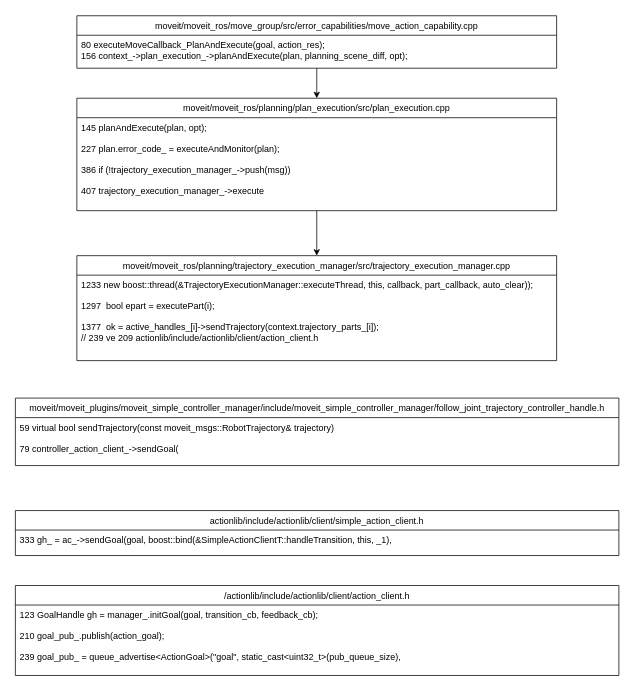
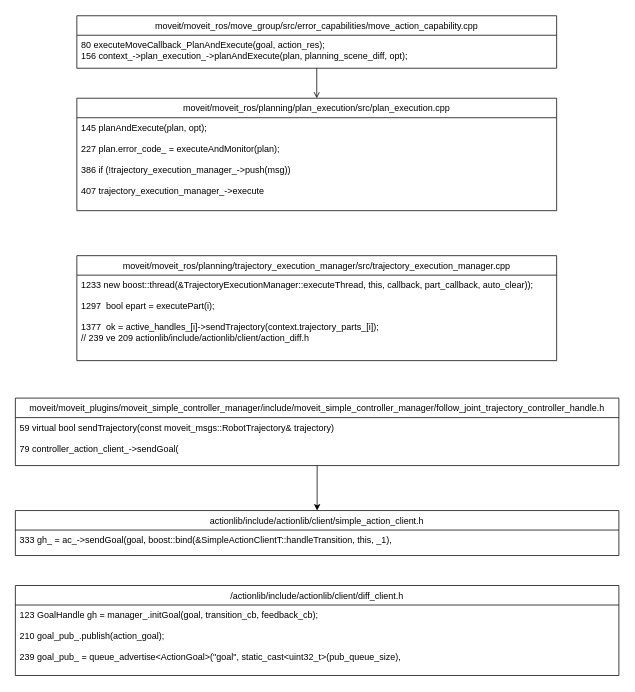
  <mxCell id="0" />
  <mxCell id="1" parent="0" />
  <mxCell id="2" value="moveit/moveit_ros/planning/trajectory_execution_manager/src/trajectory_execution_manager.cpp" style="swimlane;fontStyle=0;childLayout=stackLayout;horizontal=1;startSize=26;fillColor=none;horizontalStack=0;resizeParent=1;resizeParentMax=0;resizeLast=0;collapsible=1;marginBottom=0;" vertex="1" parent="1"><mxGeometry x="102" y="340" width="640" height="140" as="geometry" /></mxCell>
- <mxCell id="3" value="1233 new boost::thread(&amp;TrajectoryExecutionManager::executeThread, this, callback, part_callback, auto_clear));&#10;&#10;1297  bool epart = executePart(i);&#10;&#10;1377  ok = active_handles_[i]-&gt;sendTrajectory(context.trajectory_parts_[i]);&#10;// 239 ve 209 actionlib/include/actionlib/client/action_client.h&#10;" style="text;strokeColor=none;fillColor=none;align=left;verticalAlign=top;spacingLeft=4;spacingRight=4;overflow=hidden;rotatable=0;points=[[0,0.5],[1,0.5]];portConstraint=eastwest;" vertex="1" parent="2"><mxGeometry y="26" width="640" height="114" as="geometry" /></mxCell>
+ <mxCell id="3" value="1233 new boost::thread(&amp;TrajectoryExecutionManager::executeThread, this, callback, part_callback, auto_clear));&#10;&#10;1297  bool epart = executePart(i);&#10;&#10;1377  ok = active_handles_[i]-&gt;sendTrajectory(context.trajectory_parts_[i]);&#10;// 239 ve 209 actionlib/include/actionlib/client/action_diff.h&#10;" style="text;strokeColor=none;fillColor=none;align=left;verticalAlign=top;spacingLeft=4;spacingRight=4;overflow=hidden;rotatable=0;points=[[0,0.5],[1,0.5]];portConstraint=eastwest;" vertex="1" parent="2"><mxGeometry y="26" width="640" height="114" as="geometry" /></mxCell>
  <mxCell id="4" value="moveit/moveit_ros/move_group/src/error_capabilities/move_action_capability.cpp" style="swimlane;fontStyle=0;childLayout=stackLayout;horizontal=1;startSize=26;fillColor=none;horizontalStack=0;resizeParent=1;resizeParentMax=0;resizeLast=0;collapsible=1;marginBottom=0;" vertex="1" parent="1"><mxGeometry x="102" y="20" width="640" height="70" as="geometry" /></mxCell>
  <mxCell id="5" value="80 executeMoveCallback_PlanAndExecute(goal, action_res);&#10;156 context_-&gt;plan_execution_-&gt;planAndExecute(plan, planning_scene_diff, opt);&#10;&#10;" style="text;strokeColor=none;fillColor=none;align=left;verticalAlign=top;spacingLeft=4;spacingRight=4;overflow=hidden;rotatable=0;points=[[0,0.5],[1,0.5]];portConstraint=eastwest;" vertex="1" parent="4"><mxGeometry y="26" width="640" height="44" as="geometry" /></mxCell>
  <mxCell id="6" value="moveit/moveit_ros/planning/plan_execution/src/plan_execution.cpp" style="swimlane;fontStyle=0;childLayout=stackLayout;horizontal=1;startSize=26;fillColor=none;horizontalStack=0;resizeParent=1;resizeParentMax=0;resizeLast=0;collapsible=1;marginBottom=0;" vertex="1" parent="1"><mxGeometry x="102" y="130" width="640" height="150" as="geometry" /></mxCell>
  <mxCell id="7" value="145 planAndExecute(plan, opt);&#10;&#10;227 plan.error_code_ = executeAndMonitor(plan);&#10;&#10;386 if (!trajectory_execution_manager_-&gt;push(msg))&#10;&#10;407 trajectory_execution_manager_-&gt;execute&#10;&#10;" style="text;strokeColor=none;fillColor=none;align=left;verticalAlign=top;spacingLeft=4;spacingRight=4;overflow=hidden;rotatable=0;points=[[0,0.5],[1,0.5]];portConstraint=eastwest;" vertex="1" parent="6"><mxGeometry y="26" width="640" height="124" as="geometry" /></mxCell>
  <mxCell id="8" value="moveit/moveit_plugins/moveit_simple_controller_manager/include/moveit_simple_controller_manager/follow_joint_trajectory_controller_handle.h" style="swimlane;fontStyle=0;childLayout=stackLayout;horizontal=1;startSize=26;fillColor=none;horizontalStack=0;resizeParent=1;resizeParentMax=0;resizeLast=0;collapsible=1;marginBottom=0;" vertex="1" parent="1"><mxGeometry x="20" y="530" width="805" height="90" as="geometry" /></mxCell>
  <mxCell id="9" value="59 virtual bool sendTrajectory(const moveit_msgs::RobotTrajectory&amp; trajectory)&#10;&#10;79 controller_action_client_-&gt;sendGoal(&#10;&#10;&#10;" style="text;strokeColor=none;fillColor=none;align=left;verticalAlign=top;spacingLeft=4;spacingRight=4;overflow=hidden;rotatable=0;points=[[0,0.5],[1,0.5]];portConstraint=eastwest;" vertex="1" parent="8"><mxGeometry y="26" width="805" height="64" as="geometry" /></mxCell>
  <mxCell id="10" value="actionlib/include/actionlib/client/simple_action_client.h" style="swimlane;fontStyle=0;childLayout=stackLayout;horizontal=1;startSize=26;fillColor=none;horizontalStack=0;resizeParent=1;resizeParentMax=0;resizeLast=0;collapsible=1;marginBottom=0;" vertex="1" parent="1"><mxGeometry x="20" y="680" width="805" height="60" as="geometry" /></mxCell>
  <mxCell id="11" value="333 gh_ = ac_-&gt;sendGoal(goal, boost::bind(&amp;SimpleActionClientT::handleTransition, this, _1)," style="text;strokeColor=none;fillColor=none;align=left;verticalAlign=top;spacingLeft=4;spacingRight=4;overflow=hidden;rotatable=0;points=[[0,0.5],[1,0.5]];portConstraint=eastwest;" vertex="1" parent="10"><mxGeometry y="26" width="805" height="34" as="geometry" /></mxCell>
- <mxCell id="12" value="/actionlib/include/actionlib/client/action_client.h" style="swimlane;fontStyle=0;childLayout=stackLayout;horizontal=1;startSize=26;fillColor=none;horizontalStack=0;resizeParent=1;resizeParentMax=0;resizeLast=0;collapsible=1;marginBottom=0;" vertex="1" parent="1"><mxGeometry x="20" y="780" width="805" height="120" as="geometry" /></mxCell>
+ <mxCell id="12" value="/actionlib/include/actionlib/client/diff_client.h" style="swimlane;fontStyle=0;childLayout=stackLayout;horizontal=1;startSize=26;fillColor=none;horizontalStack=0;resizeParent=1;resizeParentMax=0;resizeLast=0;collapsible=1;marginBottom=0;" vertex="1" parent="1"><mxGeometry x="20" y="780" width="805" height="120" as="geometry" /></mxCell>
  <mxCell id="13" value="123 GoalHandle gh = manager_.initGoal(goal, transition_cb, feedback_cb);&#10;&#10;210 goal_pub_.publish(action_goal);&#10;&#10;239 goal_pub_ = queue_advertise&lt;ActionGoal&gt;(&quot;goal&quot;, static_cast&lt;uint32_t&gt;(pub_queue_size),&#10;" style="text;strokeColor=none;fillColor=none;align=left;verticalAlign=top;spacingLeft=4;spacingRight=4;overflow=hidden;rotatable=0;points=[[0,0.5],[1,0.5]];portConstraint=eastwest;" vertex="1" parent="12"><mxGeometry y="26" width="805" height="94" as="geometry" /></mxCell>
- <mxCell id="14" value="" style="endArrow=classic;html=1;exitX=0.5;exitY=1;exitDx=0;exitDy=0;" edge="1" parent="1" source="4" target="6"><mxGeometry width="50" height="50" relative="1" as="geometry"><mxPoint x="297" y="290" as="sourcePoint" /><mxPoint x="347" y="240" as="targetPoint" /></mxGeometry></mxCell>
- <mxCell id="15" value="" style="endArrow=classic;html=1;entryX=0.5;entryY=0;entryDx=0;entryDy=0;" edge="1" parent="1" source="7" target="2"><mxGeometry width="50" height="50" relative="1" as="geometry"><mxPoint x="432" y="100" as="sourcePoint" /><mxPoint x="432" y="140" as="targetPoint" /></mxGeometry></mxCell>
+ <mxCell id="14" value="" style="endArrow=open;html=1;exitX=0.5;exitY=1;exitDx=0;exitDy=0;" edge="1" parent="1" source="4" target="6"><mxGeometry width="50" height="50" relative="1" as="geometry"><mxPoint x="297" y="290" as="sourcePoint" /><mxPoint x="347" y="240" as="targetPoint" /></mxGeometry></mxCell>
+ <mxCell id="16" value="" style="endArrow=classic;html=1;entryX=0.5;entryY=0;entryDx=0;entryDy=0;" edge="1" parent="1" source="9" target="10"><mxGeometry width="50" height="50" relative="1" as="geometry"><mxPoint x="507" y="640" as="sourcePoint" /><mxPoint x="452" y="370" as="targetPoint" /></mxGeometry></mxCell>
